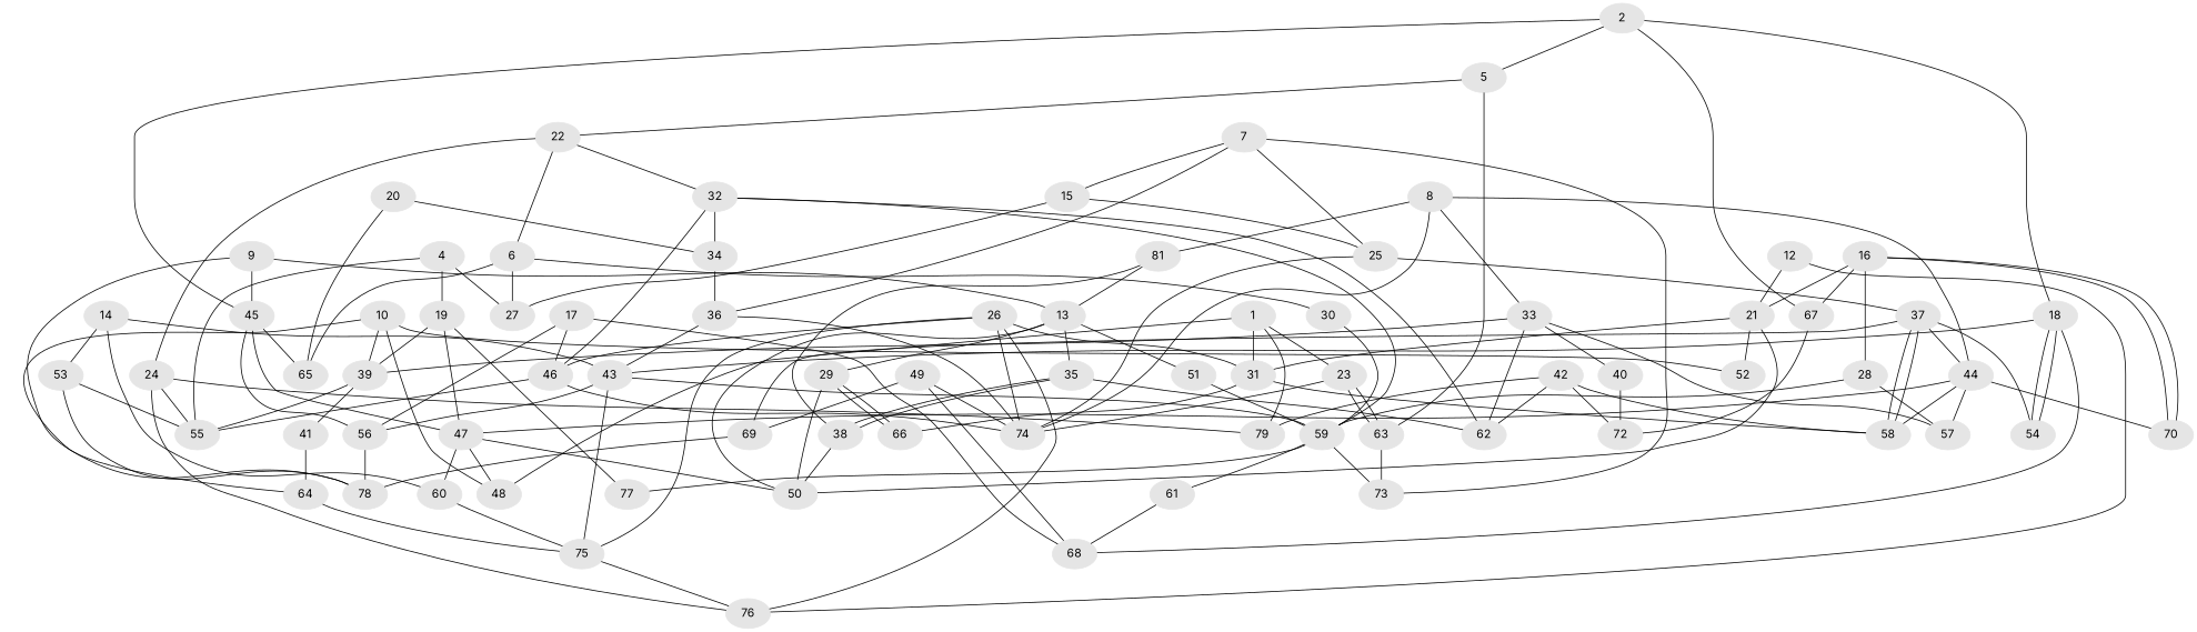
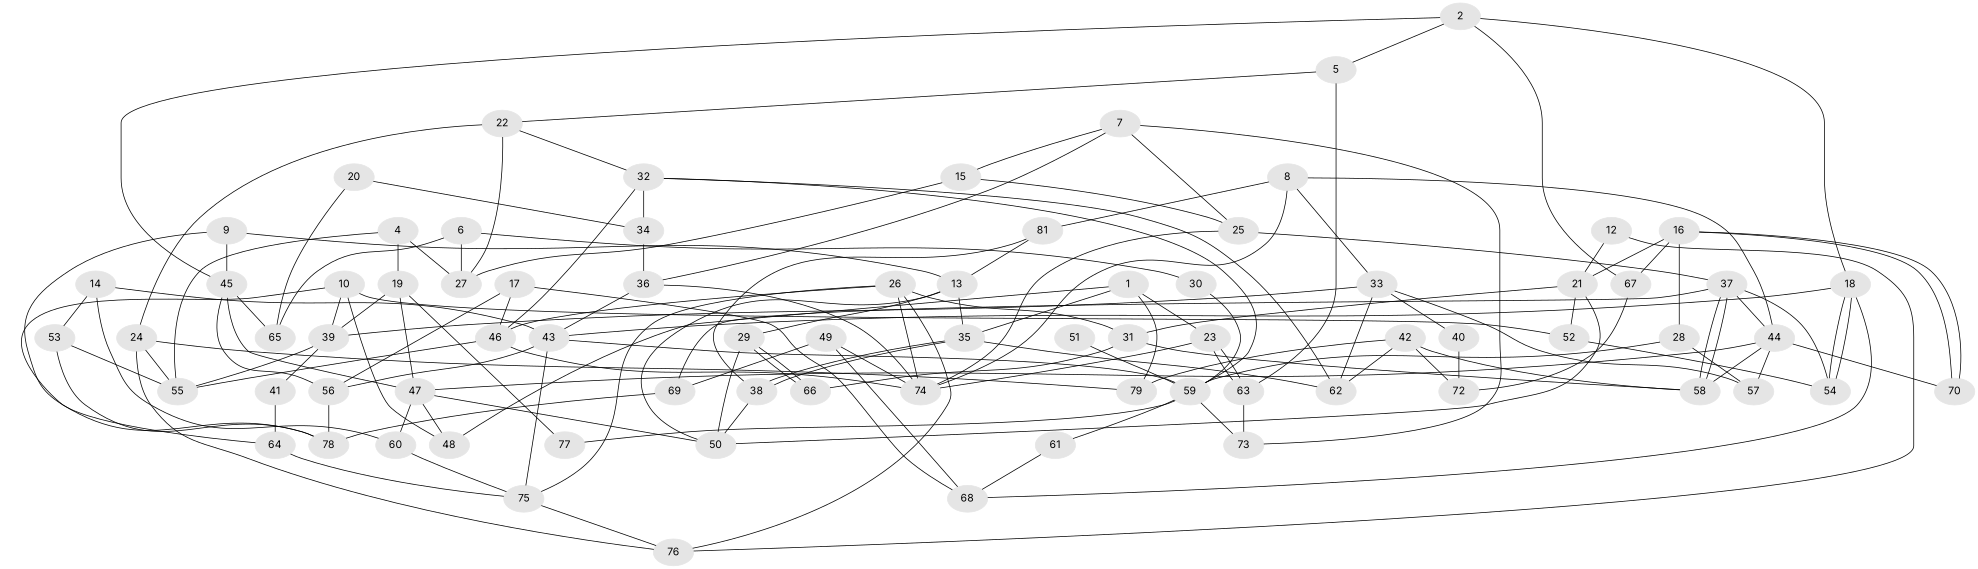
  graph {
    fontname=Inter
    node [color=gray90 fontname=Inter style=filled]
    edge [fontname=Inter]
    1
    23
    31
    48
    79
    63
    74
    66
    58
    2
    5
    18
    45
    67
    22
    43
    68
    54
    32
    46
    34
    59
    62
    65
    56
    47
    72
    15
    27
    25
    75
    4
    19
    55
    9
    13
    78
    39
    77
    24
    73
    6
    30
    7
    36
    37
    n47 [label=81]
    8
    33
    44
    38
    57
    40
    70
    29
    35
    50
    51
    10
    52
    64
    41
    12
    76
    21
    14
    53
    60
    16
    28
    17
    20
    69
    26
    61
    42
    49
    1 -- 23
-   1 -- 31
+   1 -- 35
    1 -- 48
    1 -- 79
    23 -- 63
    23 -- 63
    23 -- 74
    31 -- 66
    31 -- 58
    63 -- 73
    2 -- 5
    2 -- 18
    2 -- 45
    2 -- 67
    5 -- 63
    5 -- 22
    18 -- 43
    18 -- 68
    18 -- 54
    18 -- 54
    45 -- 65
    45 -- 56
    45 -- 47
    67 -- 72
    22 -- 32
-   22 -- 6
+   22 -- 27
    22 -- 24
    43 -- 59
    43 -- 56
    43 -- 75
    32 -- 46
    32 -- 34
    32 -- 59
    32 -- 62
    46 -- 74
    46 -- 55
    34 -- 36
    59 -- 77
    59 -- 73
    59 -- 61
    56 -- 78
    47 -- 48
    47 -- 50
    47 -- 60
    15 -- 27
    15 -- 25
    25 -- 74
    25 -- 37
    75 -- 76
    4 -- 27
    4 -- 19
    4 -- 55
    19 -- 47
    19 -- 39
    19 -- 77
    9 -- 45
    9 -- 13
    9 -- 78
    13 -- 29
    13 -- 35
    13 -- 50
-   13 -- 51
    39 -- 55
    39 -- 41
    24 -- 79
    24 -- 55
    24 -- 76
    6 -- 65
    6 -- 27
    6 -- 30
    30 -- 59
    7 -- 15
    7 -- 25
    7 -- 73
    7 -- 36
    36 -- 74
    36 -- 43
    37 -- 58
    37 -- 58
    37 -- 54
    37 -- 44
    37 -- 69
    n47 -- 13
    n47 -- 38
    8 -- 74
    8 -- n47
    8 -- 33
    8 -- 44
    33 -- 62
    33 -- 39
    33 -- 57
    33 -- 40
    44 -- 58
    44 -- 47
    44 -- 57
    44 -- 70
    38 -- 50
    40 -- 72
    29 -- 66
    29 -- 66
    29 -- 50
    35 -- 62
    35 -- 38
    35 -- 38
    51 -- 59
    10 -- 48
    10 -- 39
    10 -- 52
    10 -- 64
+   52 -- 54
    64 -- 75
    41 -- 64
    12 -- 76
    12 -- 21
    21 -- 31
    21 -- 50
    21 -- 52
    14 -- 43
    14 -- 53
    14 -- 60
    53 -- 55
    53 -- 78
    60 -- 75
    16 -- 67
    16 -- 70
    16 -- 70
    16 -- 21
    16 -- 28
    28 -- 59
    28 -- 57
    17 -- 68
    17 -- 46
    17 -- 56
    20 -- 34
    20 -- 65
    69 -- 78
    26 -- 31
    26 -- 74
    26 -- 46
    26 -- 75
    26 -- 76
    61 -- 68
    42 -- 79
    42 -- 58
    42 -- 62
    42 -- 72
    49 -- 74
    49 -- 68
    49 -- 69
  }
